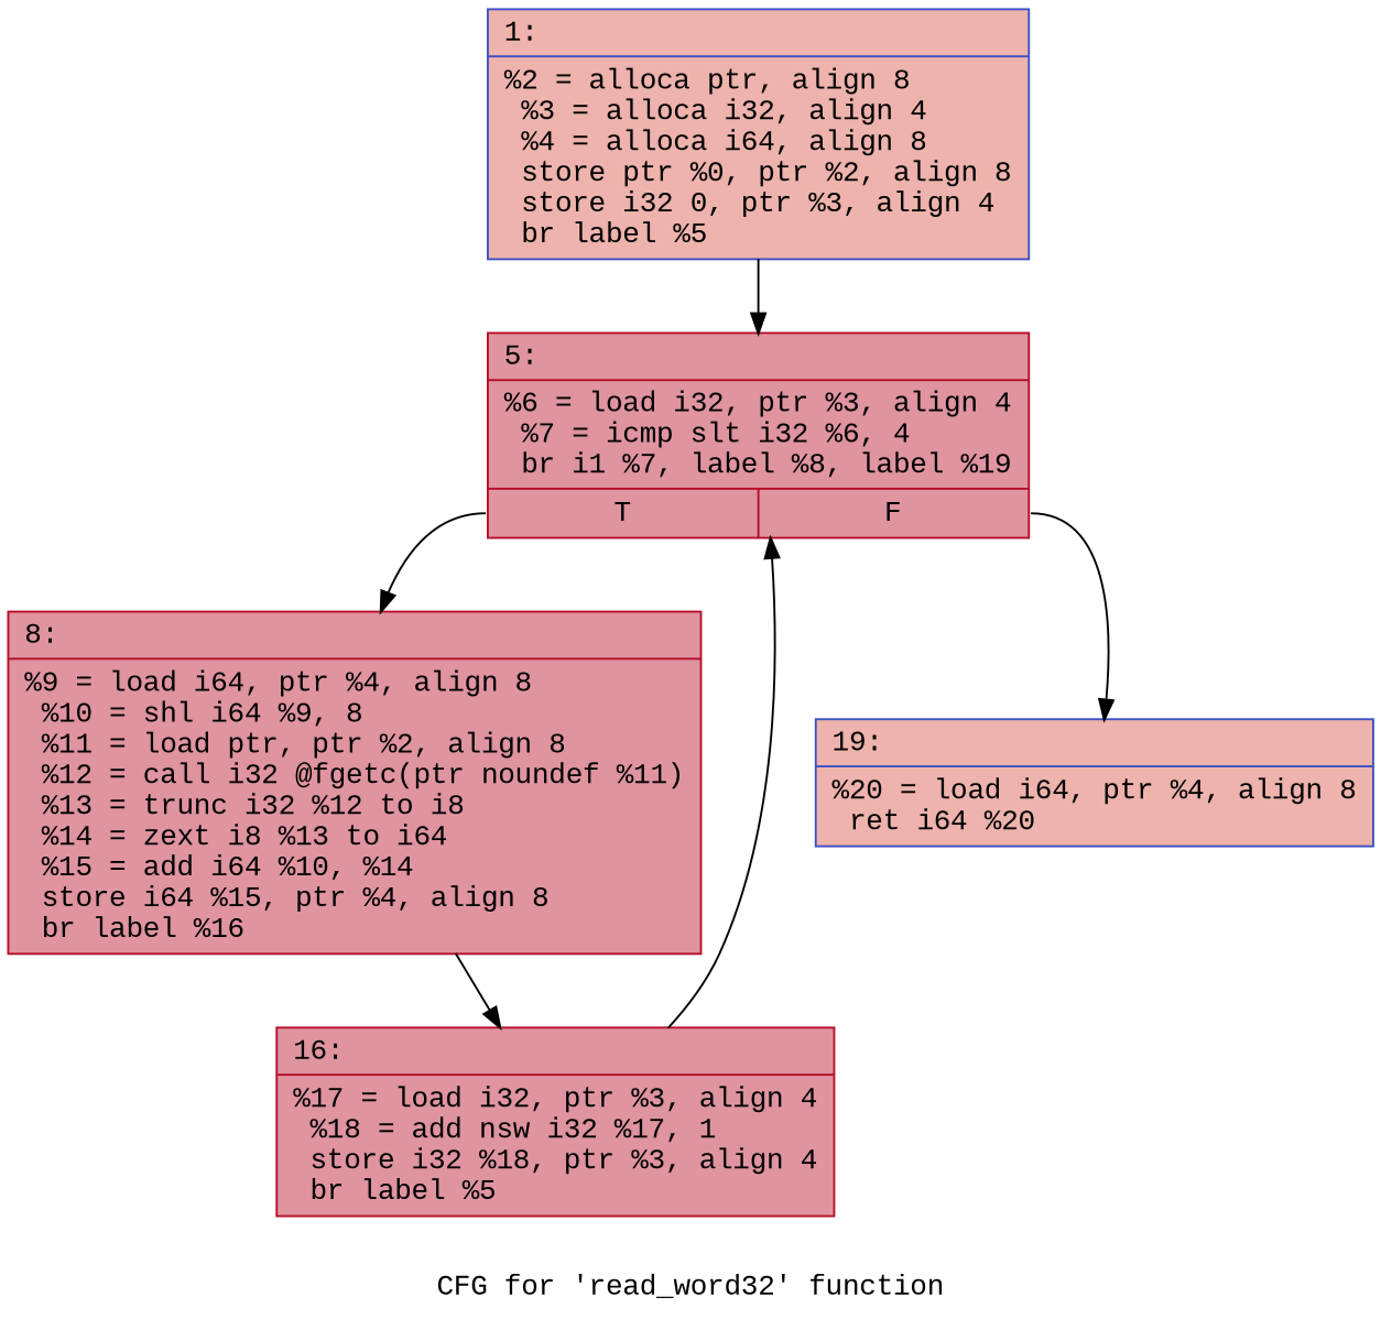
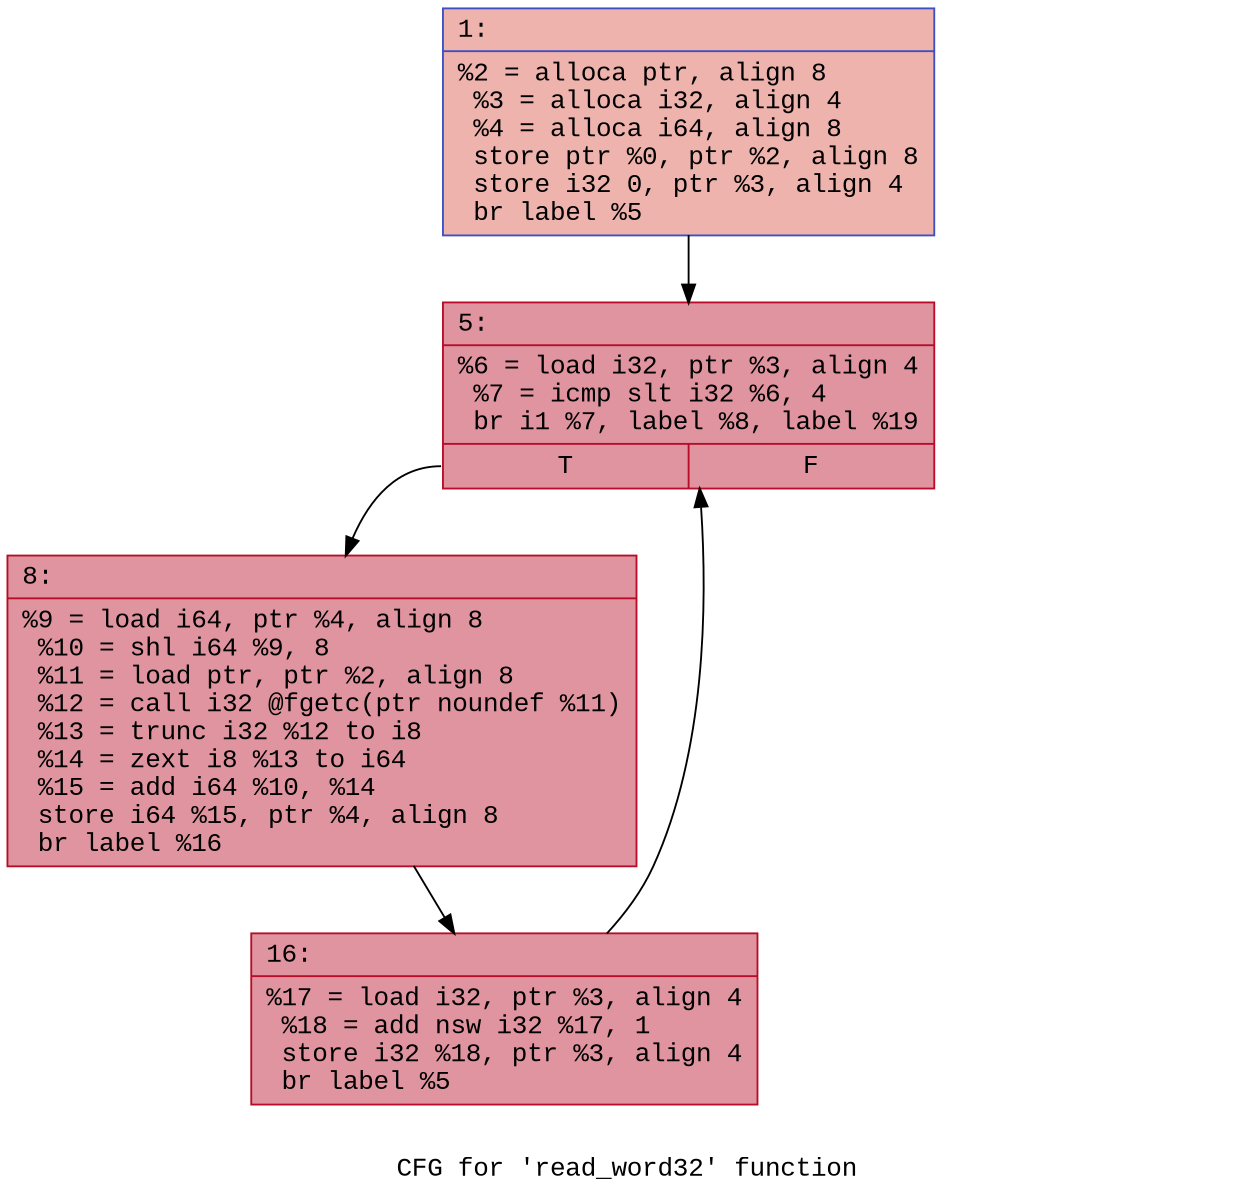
  digraph {
    label="CFG for 'read_word32' function"
    fontname="Liberation Mono"
    node [color="#b70d28ff" fillcolor="#b70d2870" fontname="Liberation Mono" shape=record style=filled]
    edge [fontname="Liberation Mono"]
    n1 [color="#3d50c3ff" fillcolor="#d6524470" label="{1:\l|  %2 = alloca ptr, align 8\l  %3 = alloca i32, align 4\l  %4 = alloca i64, align 8\l  store ptr %0, ptr %2, align 8\l  store i32 0, ptr %3, align 4\l  br label %5\l}"]
    n2 [label="{5:\l|  %6 = load i32, ptr %3, align 4\l  %7 = icmp slt i32 %6, 4\l  br i1 %7, label %8, label %19\l|{<s0>T|<s1>F}}"]
    n3 [label="{8:\l|  %9 = load i64, ptr %4, align 8\l  %10 = shl i64 %9, 8\l  %11 = load ptr, ptr %2, align 8\l  %12 = call i32 @fgetc(ptr noundef %11)\l  %13 = trunc i32 %12 to i8\l  %14 = zext i8 %13 to i64\l  %15 = add i64 %10, %14\l  store i64 %15, ptr %4, align 8\l  br label %16\l}"]
-   n4 [color="#3d50c3ff" fillcolor="#d6524470" label="{19:\l|  %20 = load i64, ptr %4, align 8\l  ret i64 %20\l}"]
    n5 [label="{16:\l|  %17 = load i32, ptr %3, align 4\l  %18 = add nsw i32 %17, 1\l  store i32 %18, ptr %3, align 4\l  br label %5\l}"]
    n1 -> n2
    n2 -> n3 [tailport=s0]
-   n2 -> n4 [tailport=s1]
    n3 -> n5
    n5 -> n2
  }
